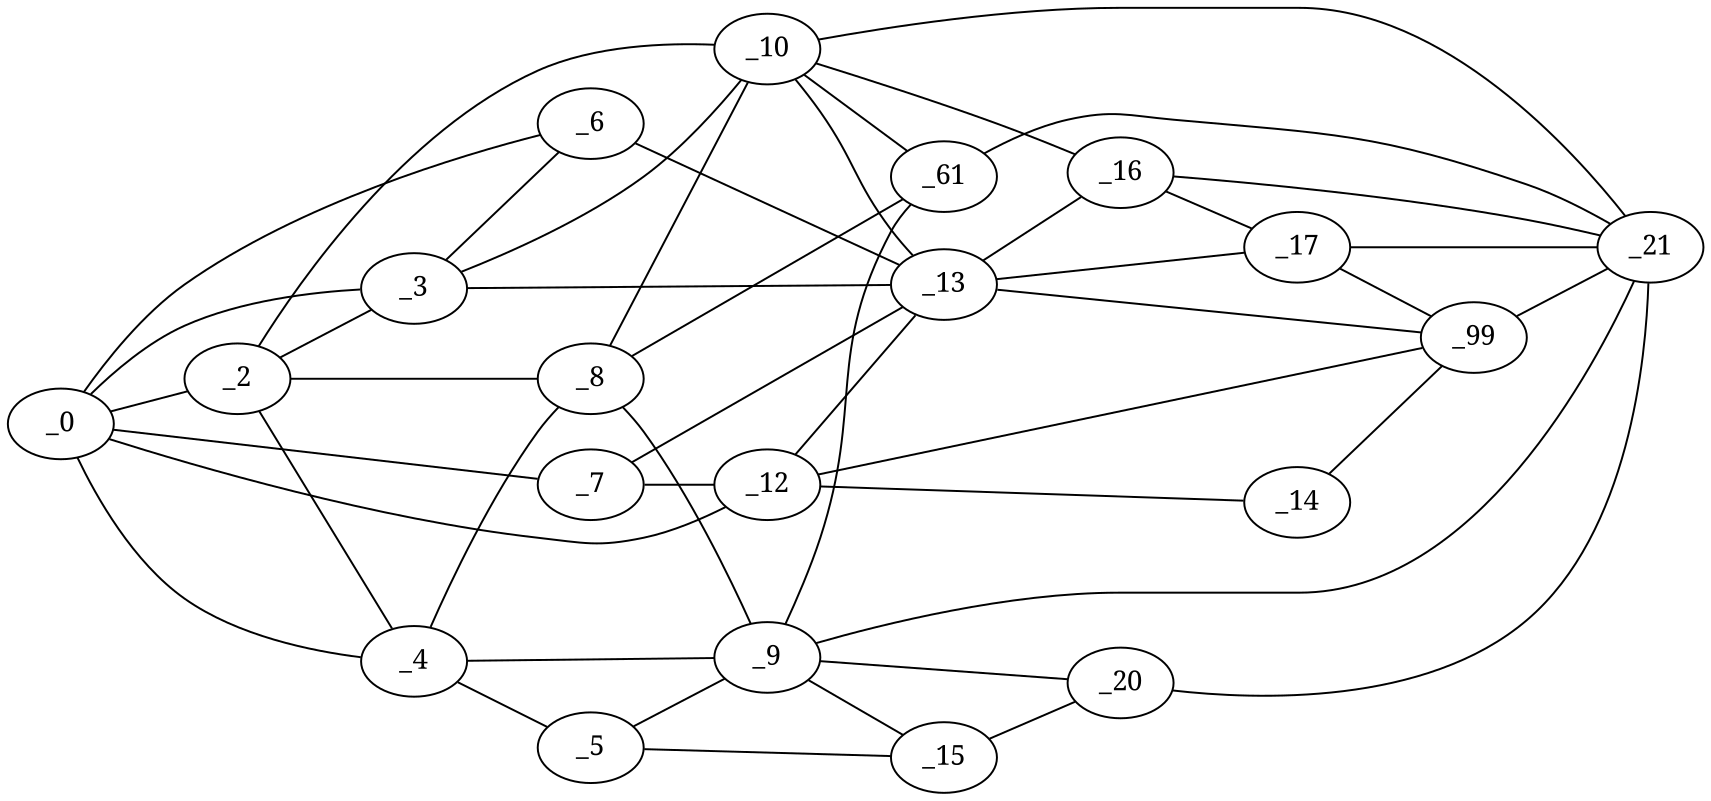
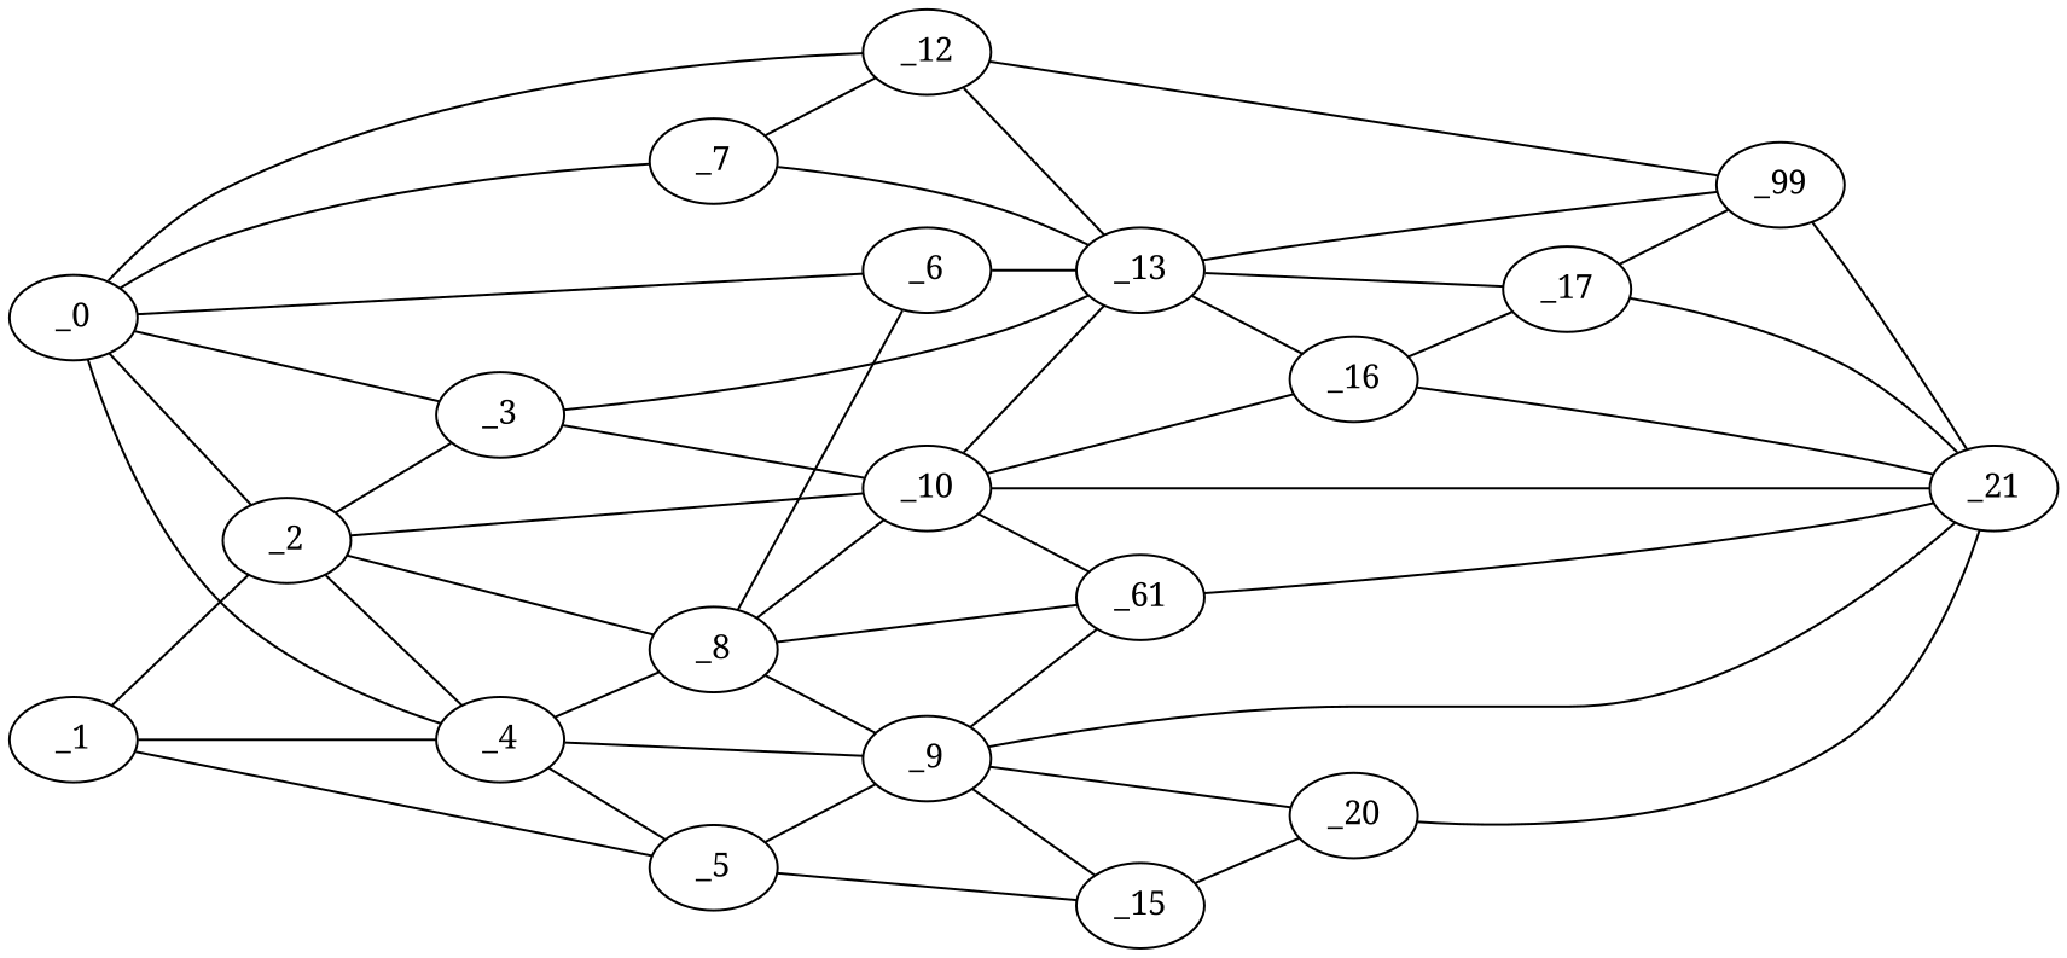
  graph {
    fontname="Noto Serif"
    rankdir=LR
    node [fontname="Noto Serif" x=48 y=42]
    edge [fontname="Noto Serif" valence=2]
    _0 [x=40 y=117]
    _2
    _3 [y=87]
    _6 [x=53 y=93]
    _7 [x=54 y=119]
    _12 [x=65 y=125]
    _4 [x=49 y=27]
+   _1 [x=41 y=3]
    _5 [x=53 y=4]
    _8 [x=57 y=39]
    _10 [x=62 y=54]
    _13 [x=72 y=92]
-   _14 [x=78 y=125]
    n14 [label=_99 x=86 y=103]
    _9 [x=62 y=32]
    _15 [x=83 y=11]
    n17 [label=_61 x=63]
    _21 [x=91 y=49]
    _16 [x=85 y=79]
    _17 [x=85 y=92]
    _20 [x=91 y=14]
    _0 -- _2 [valence=1]
    _0 -- _3
    _0 -- _6
    _0 -- _7 [valence=1]
    _0 -- _12 [valence=1]
    _0 -- _4 [valence=1]
    _2 -- _3
    _2 -- _4
    _2 -- _8 [valence=1]
    _2 -- _10
-   _3 -- _6 [valence=1]
+   _8 -- _6 [valence=1]
    _3 -- _10
    _3 -- _13
    _6 -- _13 [valence=1]
    _7 -- _12 [valence=1]
    _7 -- _13
    _12 -- _13
-   _12 -- _14 [valence=1]
    _12 -- n14 [valence=1]
    _4 -- _5
    _4 -- _8
    _4 -- _9 [valence=1]
+   _1 -- _2
+   _1 -- _4
+   _1 -- _5 [valence=1]
    _5 -- _9
    _5 -- _15 [valence=1]
    _8 -- _10
    _8 -- _9
    _8 -- n17
    _10 -- _13
    _10 -- n17
    _10 -- _21
    _10 -- _16
    _13 -- n14
    _13 -- _16
    _13 -- _17 [valence=1]
-   _14 -- n14 [valence=1]
    n14 -- _21 [valence=1]
    _9 -- _15 [valence=1]
    _9 -- n17
    _9 -- _21 [valence=1]
    _9 -- _20
    _15 -- _20 [valence=1]
    n17 -- _21
    _16 -- _21
    _16 -- _17
    _17 -- n14
    _17 -- _21 [valence=1]
    _20 -- _21 [valence=1]
  }
